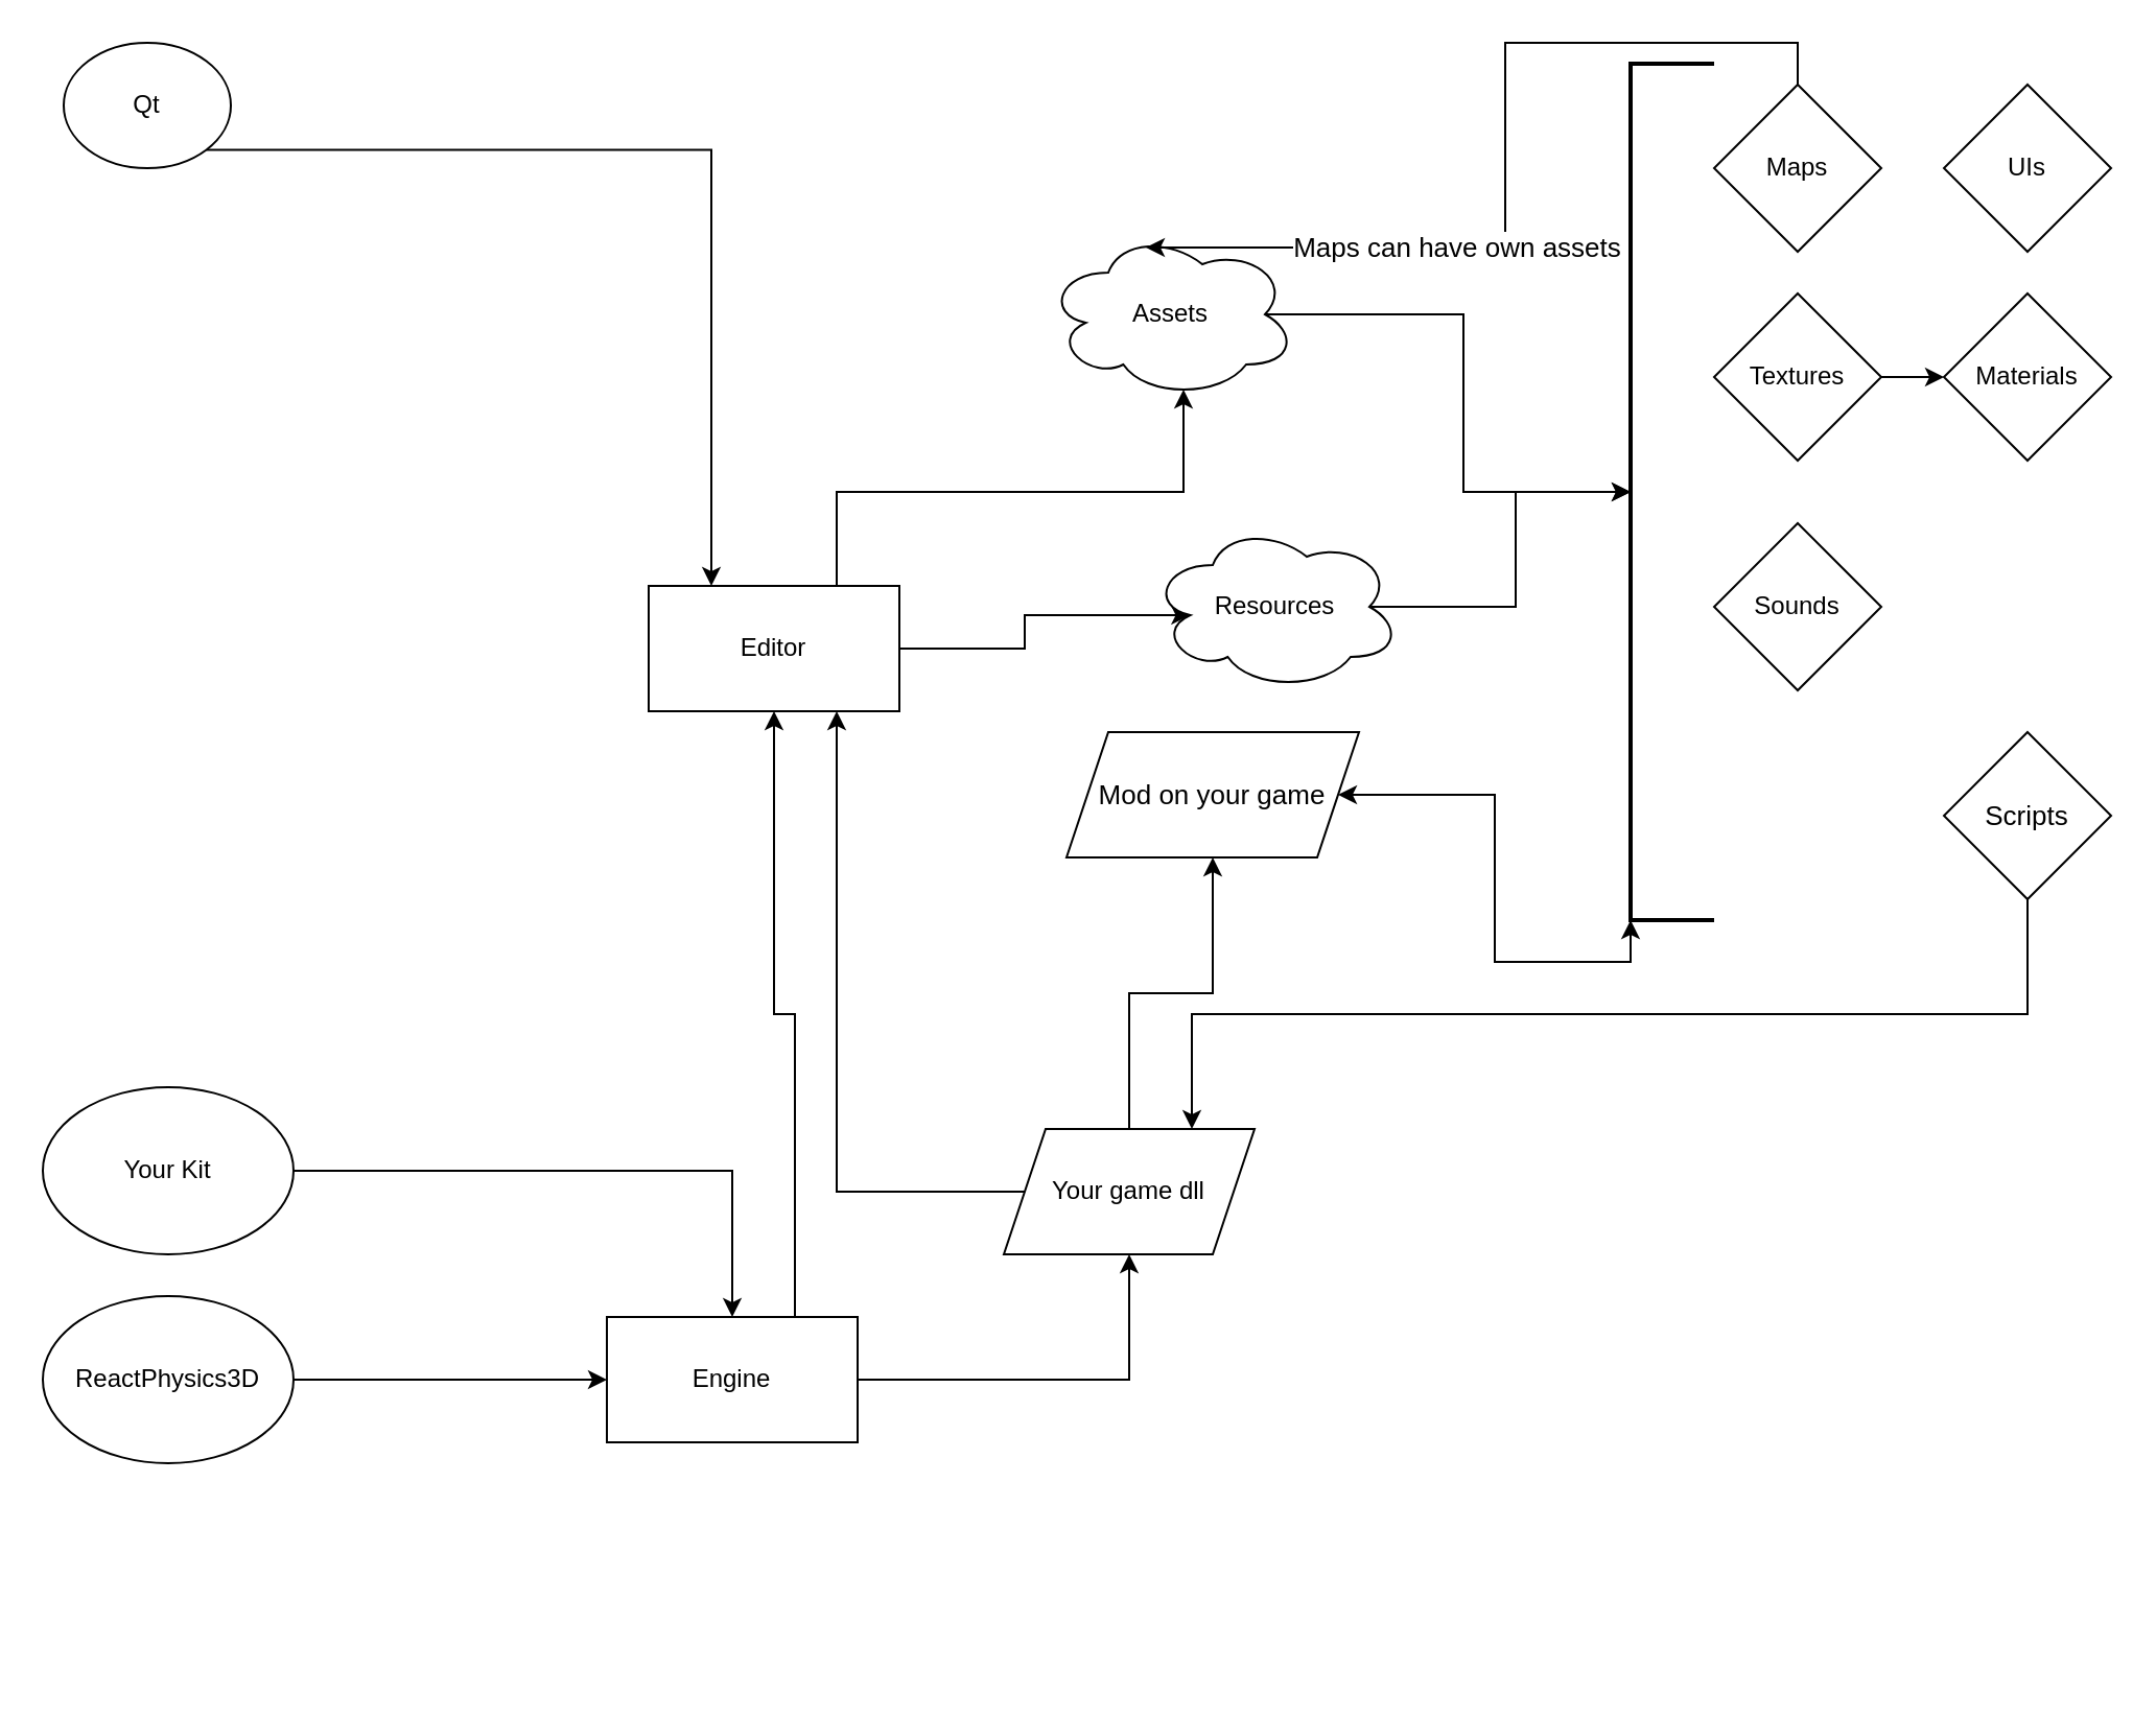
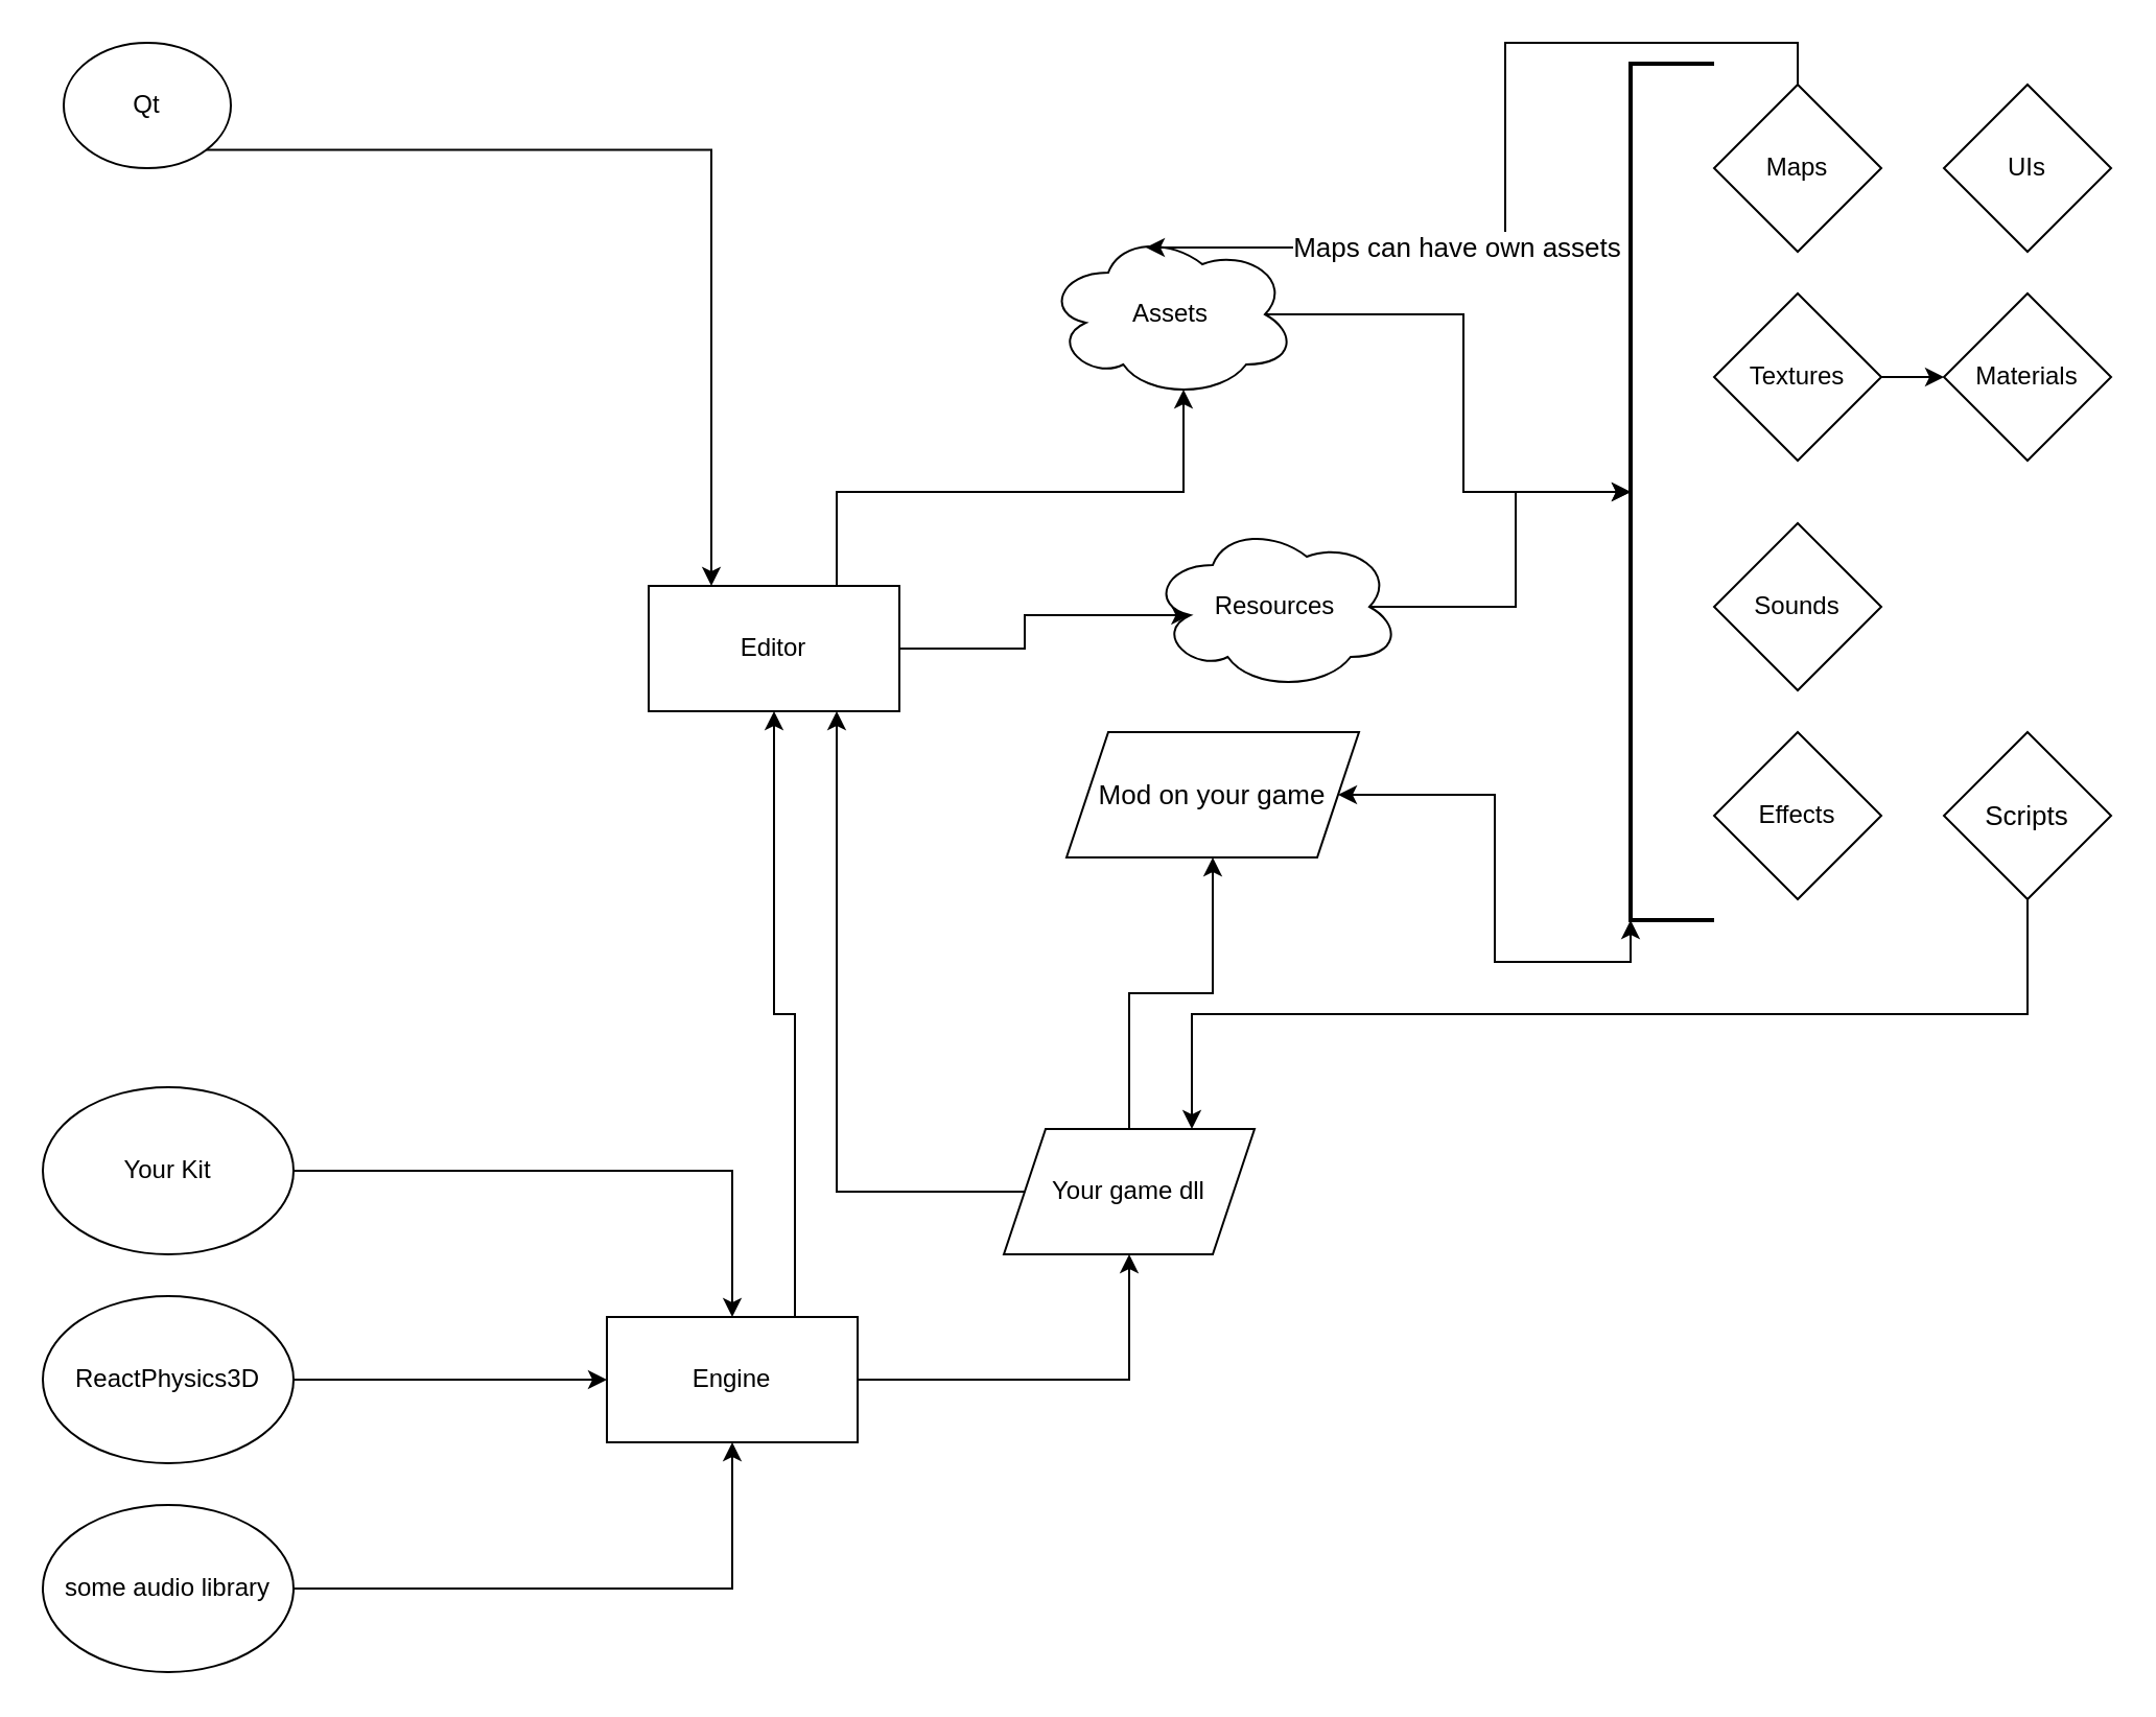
  <mxCell id="0" />
  <mxCell id="1" parent="0" />
  <mxCell id="2" style="edgeStyle=orthogonalEdgeStyle;rounded=0;orthogonalLoop=1;jettySize=auto;html=1;exitX=1;exitY=1;exitDx=0;exitDy=0;entryX=0.25;entryY=0;entryDx=0;entryDy=0;" parent="1" source="3" target="6" edge="1"><mxGeometry relative="1" as="geometry" /></mxCell>
  <mxCell id="3" value="Qt" style="ellipse;whiteSpace=wrap;html=1;" parent="1" vertex="1"><mxGeometry x="30" y="20" width="80" height="60" as="geometry" /></mxCell>
  <mxCell id="4" style="edgeStyle=orthogonalEdgeStyle;rounded=0;orthogonalLoop=1;jettySize=auto;html=1;exitX=1;exitY=0.5;exitDx=0;exitDy=0;entryX=0.16;entryY=0.55;entryDx=0;entryDy=0;entryPerimeter=0;" parent="1" source="6" target="20" edge="1"><mxGeometry relative="1" as="geometry" /></mxCell>
  <mxCell id="5" style="edgeStyle=orthogonalEdgeStyle;rounded=0;orthogonalLoop=1;jettySize=auto;html=1;exitX=0.75;exitY=0;exitDx=0;exitDy=0;entryX=0.55;entryY=0.95;entryDx=0;entryDy=0;entryPerimeter=0;" parent="1" source="6" target="18" edge="1"><mxGeometry relative="1" as="geometry" /></mxCell>
  <mxCell id="6" value="Editor" style="rounded=0;whiteSpace=wrap;html=1;" parent="1" vertex="1"><mxGeometry x="310" y="280" width="120" height="60" as="geometry" /></mxCell>
  <mxCell id="7" style="edgeStyle=orthogonalEdgeStyle;rounded=0;orthogonalLoop=1;jettySize=auto;html=1;exitX=1;exitY=0.5;exitDx=0;exitDy=0;entryX=0.5;entryY=0;entryDx=0;entryDy=0;" parent="1" source="8" target="13" edge="1"><mxGeometry relative="1" as="geometry" /></mxCell>
  <mxCell id="8" value="Your Kit" style="ellipse;whiteSpace=wrap;html=1;" parent="1" vertex="1"><mxGeometry x="20" y="520" width="120" height="80" as="geometry" /></mxCell>
+ <mxCell id="9" style="edgeStyle=orthogonalEdgeStyle;rounded=0;orthogonalLoop=1;jettySize=auto;html=1;exitX=1;exitY=0.5;exitDx=0;exitDy=0;entryX=0.5;entryY=1;entryDx=0;entryDy=0;" parent="1" source="10" target="13" edge="1"><mxGeometry relative="1" as="geometry" /></mxCell>
+ <mxCell id="10" value="some audio library" style="ellipse;whiteSpace=wrap;html=1;" parent="1" vertex="1"><mxGeometry x="20" y="720" width="120" height="80" as="geometry" /></mxCell>
  <mxCell id="11" style="edgeStyle=orthogonalEdgeStyle;rounded=0;orthogonalLoop=1;jettySize=auto;html=1;exitX=1;exitY=0.5;exitDx=0;exitDy=0;entryX=0.5;entryY=1;entryDx=0;entryDy=0;" parent="1" source="13" target="16" edge="1"><mxGeometry relative="1" as="geometry" /></mxCell>
  <mxCell id="12" style="edgeStyle=orthogonalEdgeStyle;rounded=0;orthogonalLoop=1;jettySize=auto;html=1;exitX=0.75;exitY=0;exitDx=0;exitDy=0;entryX=0.5;entryY=1;entryDx=0;entryDy=0;" parent="1" source="13" target="6" edge="1"><mxGeometry relative="1" as="geometry" /></mxCell>
  <mxCell id="13" value="Engine" style="rounded=0;whiteSpace=wrap;html=1;" parent="1" vertex="1"><mxGeometry x="290" y="630" width="120" height="60" as="geometry" /></mxCell>
  <mxCell id="14" style="edgeStyle=orthogonalEdgeStyle;rounded=0;orthogonalLoop=1;jettySize=auto;html=1;exitX=0;exitY=0.5;exitDx=0;exitDy=0;entryX=0.75;entryY=1;entryDx=0;entryDy=0;" parent="1" source="16" target="6" edge="1"><mxGeometry relative="1" as="geometry" /></mxCell>
  <mxCell id="15" style="edgeStyle=orthogonalEdgeStyle;rounded=0;orthogonalLoop=1;jettySize=auto;html=1;exitX=0.5;exitY=0;exitDx=0;exitDy=0;entryX=0.5;entryY=1;entryDx=0;entryDy=0;fontSize=13;" parent="1" source="16" target="32" edge="1"><mxGeometry relative="1" as="geometry" /></mxCell>
  <mxCell id="16" value="Your game dll" style="shape=parallelogram;perimeter=parallelogramPerimeter;whiteSpace=wrap;html=1;fixedSize=1;" parent="1" vertex="1"><mxGeometry x="480" y="540" width="120" height="60" as="geometry" /></mxCell>
  <mxCell id="17" style="edgeStyle=orthogonalEdgeStyle;rounded=0;orthogonalLoop=1;jettySize=auto;html=1;exitX=0.875;exitY=0.5;exitDx=0;exitDy=0;exitPerimeter=0;" parent="1" source="18" target="30" edge="1"><mxGeometry relative="1" as="geometry" /></mxCell>
  <mxCell id="18" value="Assets" style="ellipse;shape=cloud;whiteSpace=wrap;html=1;" parent="1" vertex="1"><mxGeometry x="500" y="110" width="120" height="80" as="geometry" /></mxCell>
  <mxCell id="19" style="edgeStyle=orthogonalEdgeStyle;rounded=0;orthogonalLoop=1;jettySize=auto;html=1;exitX=0.875;exitY=0.5;exitDx=0;exitDy=0;exitPerimeter=0;" parent="1" source="20" target="30" edge="1"><mxGeometry relative="1" as="geometry" /></mxCell>
  <mxCell id="20" value="Resources" style="ellipse;shape=cloud;whiteSpace=wrap;html=1;" parent="1" vertex="1"><mxGeometry x="550" y="250" width="120" height="80" as="geometry" /></mxCell>
  <mxCell id="21" style="edgeStyle=orthogonalEdgeStyle;rounded=0;orthogonalLoop=1;jettySize=auto;html=1;exitX=0.5;exitY=0;exitDx=0;exitDy=0;entryX=0.4;entryY=0.1;entryDx=0;entryDy=0;entryPerimeter=0;" parent="1" source="23" target="18" edge="1"><mxGeometry relative="1" as="geometry" /></mxCell>
  <mxCell id="22" value="Maps can have own assets" style="edgeLabel;html=1;align=center;verticalAlign=middle;resizable=0;points=[];fontSize=13;" parent="21" vertex="1" connectable="0"><mxGeometry x="0.313" y="-1" relative="1" as="geometry"><mxPoint as="offset" /></mxGeometry></mxCell>
  <mxCell id="23" value="Maps" style="rhombus;whiteSpace=wrap;html=1;" parent="1" vertex="1"><mxGeometry x="820" y="40" width="80" height="80" as="geometry" /></mxCell>
  <mxCell id="24" style="edgeStyle=orthogonalEdgeStyle;rounded=0;orthogonalLoop=1;jettySize=auto;html=1;exitX=1;exitY=0.5;exitDx=0;exitDy=0;entryX=0;entryY=0.5;entryDx=0;entryDy=0;" parent="1" source="25" target="28" edge="1"><mxGeometry relative="1" as="geometry" /></mxCell>
  <mxCell id="25" value="Textures" style="rhombus;whiteSpace=wrap;html=1;" parent="1" vertex="1"><mxGeometry x="820" y="140" width="80" height="80" as="geometry" /></mxCell>
  <mxCell id="26" value="Sounds" style="rhombus;whiteSpace=wrap;html=1;" parent="1" vertex="1"><mxGeometry x="820" y="250" width="80" height="80" as="geometry" /></mxCell>
+ <mxCell id="27" value="Effects" style="rhombus;whiteSpace=wrap;html=1;" parent="1" vertex="1"><mxGeometry x="820" y="350" width="80" height="80" as="geometry" /></mxCell>
  <mxCell id="28" value="Materials" style="rhombus;whiteSpace=wrap;html=1;" parent="1" vertex="1"><mxGeometry x="930" y="140" width="80" height="80" as="geometry" /></mxCell>
  <mxCell id="29" value="UIs" style="rhombus;whiteSpace=wrap;html=1;" parent="1" vertex="1"><mxGeometry x="930" y="40" width="80" height="80" as="geometry" /></mxCell>
  <mxCell id="30" value="" style="strokeWidth=2;html=1;shape=mxgraph.flowchart.annotation_1;align=left;pointerEvents=1;" parent="1" vertex="1"><mxGeometry x="780" y="30" width="40" height="410" as="geometry" /></mxCell>
  <mxCell id="31" style="edgeStyle=orthogonalEdgeStyle;rounded=0;orthogonalLoop=1;jettySize=auto;html=1;exitX=1;exitY=0.5;exitDx=0;exitDy=0;entryX=0;entryY=1;entryDx=0;entryDy=0;entryPerimeter=0;fontSize=13;sketch=0;startArrow=classic;startFill=1;" parent="1" source="32" target="30" edge="1"><mxGeometry relative="1" as="geometry" /></mxCell>
  <mxCell id="32" value="Mod on your game" style="shape=parallelogram;perimeter=parallelogramPerimeter;whiteSpace=wrap;html=1;fixedSize=1;fontSize=13;" parent="1" vertex="1"><mxGeometry x="510" y="350" width="140" height="60" as="geometry" /></mxCell>
  <mxCell id="33" style="edgeStyle=orthogonalEdgeStyle;rounded=0;sketch=0;orthogonalLoop=1;jettySize=auto;html=1;exitX=0.5;exitY=1;exitDx=0;exitDy=0;entryX=0.75;entryY=0;entryDx=0;entryDy=0;startArrow=none;startFill=0;fontSize=13;" parent="1" source="34" target="16" edge="1"><mxGeometry relative="1" as="geometry" /></mxCell>
  <mxCell id="34" value="Scripts" style="rhombus;whiteSpace=wrap;html=1;fontSize=13;" parent="1" vertex="1"><mxGeometry x="930" y="350" width="80" height="80" as="geometry" /></mxCell>
  <mxCell id="35" style="edgeStyle=orthogonalEdgeStyle;rounded=0;orthogonalLoop=1;jettySize=auto;html=1;exitX=1;exitY=0.5;exitDx=0;exitDy=0;entryX=0;entryY=0.5;entryDx=0;entryDy=0;" edge="1" parent="1" source="36" target="13"><mxGeometry relative="1" as="geometry" /></mxCell>
  <mxCell id="36" value="ReactPhysics3D" style="ellipse;whiteSpace=wrap;html=1;" vertex="1" parent="1"><mxGeometry x="20" y="620" width="120" height="80" as="geometry" /></mxCell>
